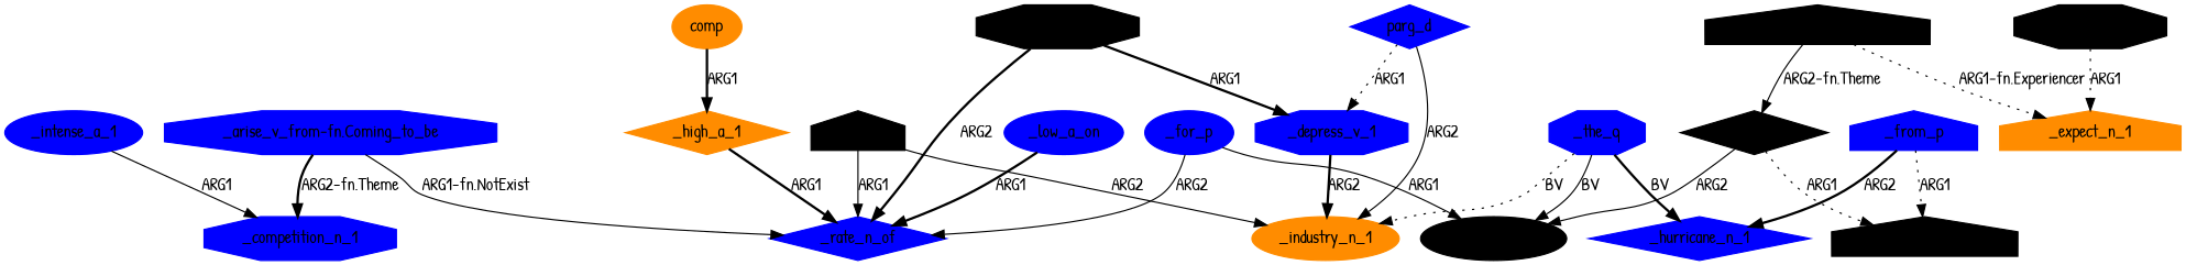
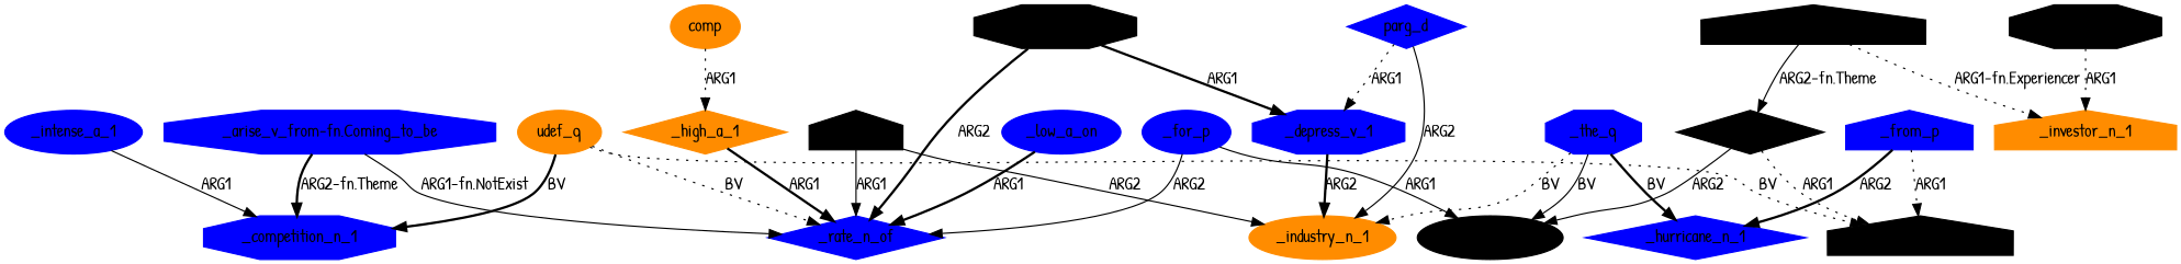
  digraph {
    fontname="Patrick Hand"
    node [color=blue fontname="Patrick Hand" shape=ellipse style=filled]
    edge [fontname="Patrick Hand" style=solid]
    _competition_n_1 [shape=octagon]
    _intense_a_1
    parg_d [shape=diamond]
    _industry_n_1 [color=darkorange]
    _depress_v_1 [shape=octagon]
+   udef_q [color=darkorange]
    _rate_n_of [shape=diamond]
    _damage_n_to [color=black shape=house]
-   _investor_n_1 [color=darkorange shape=house label=_expect_n_1]
+   _investor_n_1 [color=darkorange shape=house]
    "much-many_a" [color=black shape=octagon]
    _the_q [shape=octagon]
    _catalyst_n_1 [color=black]
    _hurricane_n_1 [shape=diamond]
    _be_v_id [color=black shape=diamond]
    _in_p [color=black shape=house]
    "_expect_v_1-fn.IN" [color=black shape=house]
    comp [color=darkorange]
    _high_a_1 [color=darkorange shape=diamond]
    "_arise_v_from-fn.Coming_to_be" [shape=octagon]
    "_because+of_p" [color=black shape=octagon]
    _from_p [shape=house]
    _low_a_on
    _for_p
    _intense_a_1 -> _competition_n_1 [label=ARG1]
    parg_d -> _industry_n_1 [label=ARG2]
    parg_d -> _depress_v_1 [label=ARG1 style=dotted]
    _depress_v_1 -> _industry_n_1 [label=ARG2 style=bold]
+   udef_q -> _competition_n_1 [label=BV style=bold]
+   udef_q -> _rate_n_of [label=BV style=dotted]
+   udef_q -> _damage_n_to [label=BV style=dotted]
    "much-many_a" -> _investor_n_1 [label=ARG1 style=dotted]
    _the_q -> _industry_n_1 [label=BV style=dotted]
    _the_q -> _catalyst_n_1 [label=BV]
    _the_q -> _hurricane_n_1 [label=BV style=bold]
    _be_v_id -> _damage_n_to [label=ARG1 style=dotted]
    _be_v_id -> _catalyst_n_1 [label=ARG2]
    _in_p -> _industry_n_1 [label=ARG2]
    _in_p -> _rate_n_of [label=ARG1]
    "_expect_v_1-fn.IN" -> _investor_n_1 [label="ARG1-fn.Experiencer" style=dotted]
    "_expect_v_1-fn.IN" -> _be_v_id [label="ARG2-fn.Theme"]
-   comp -> _high_a_1 [label=ARG1 style=bold]
+   comp -> _high_a_1 [label=ARG1 style=dotted]
    _high_a_1 -> _rate_n_of [label=ARG1 style=bold]
    "_arise_v_from-fn.Coming_to_be" -> _competition_n_1 [label="ARG2-fn.Theme" style=bold]
    "_arise_v_from-fn.Coming_to_be" -> _rate_n_of [label="ARG1-fn.NotExist"]
    "_because+of_p" -> _depress_v_1 [label=ARG1 style=bold]
    "_because+of_p" -> _rate_n_of [label=ARG2 style=bold]
    _from_p -> _damage_n_to [label=ARG1 style=dotted]
    _from_p -> _hurricane_n_1 [label=ARG2 style=bold]
    _low_a_on -> _rate_n_of [label=ARG1 style=bold]
    _for_p -> _rate_n_of [label=ARG2]
    _for_p -> _catalyst_n_1 [label=ARG1]
  }
